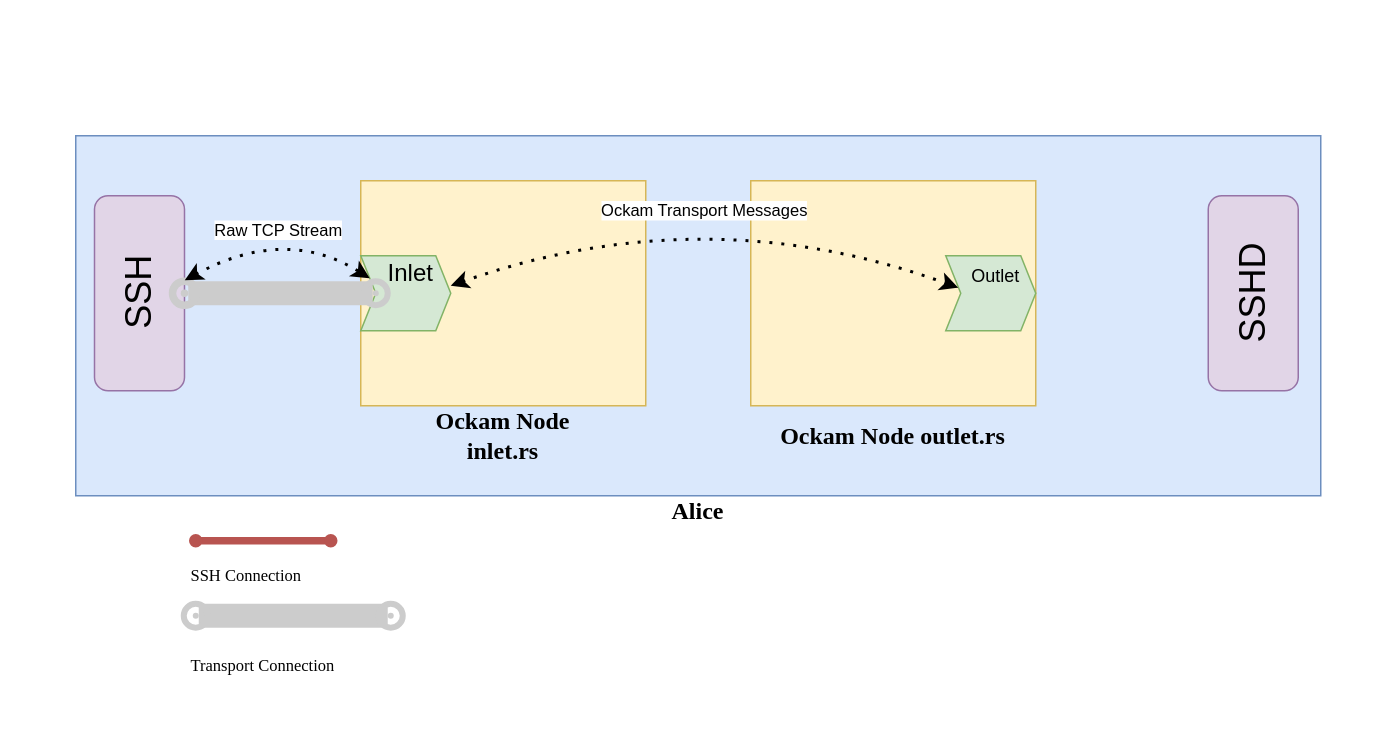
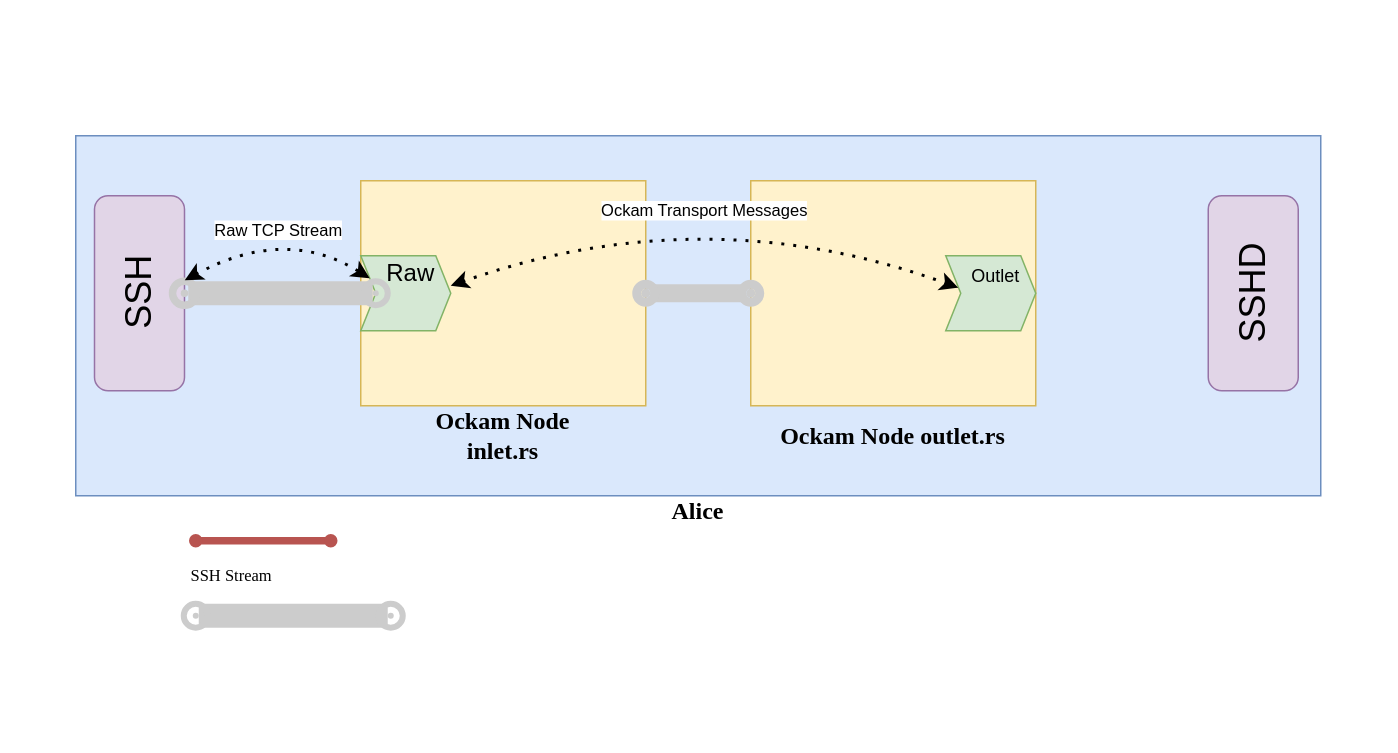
  <mxCell id="0" />
  <mxCell id="1" parent="0" />
  <mxCell id="2" value="" style="rounded=0;whiteSpace=wrap;html=1;fontFamily=Verdana;fontSize=10;strokeColor=none;" parent="1" vertex="1"><mxGeometry y="20" width="890" height="460" as="geometry" x="20" /></mxCell>
  <mxCell id="3" value="&lt;font style=&quot;font-size: 16px&quot;&gt;&lt;b&gt;Alice&lt;/b&gt;&lt;/font&gt;" style="whiteSpace=wrap;html=1;fontFamily=Verdana;fillColor=#dae8fc;strokeColor=#6c8ebf;horizontal=1;spacingTop=260;" parent="1" vertex="1"><mxGeometry x="50" y="90" width="830" height="240" as="geometry" /></mxCell>
  <mxCell id="4" value="" style="group" parent="1" vertex="1" connectable="0"><mxGeometry x="500" y="120" width="190" height="150" as="geometry" /></mxCell>
  <mxCell id="5" value="&lt;font style=&quot;font-size: 16px&quot;&gt;&lt;b&gt;Ockam Node outlet.rs&lt;/b&gt;&lt;/font&gt;" style="whiteSpace=wrap;html=1;fontFamily=Verdana;fillColor=#fff2cc;strokeColor=#d6b656;horizontal=1;spacingTop=190;" parent="4" vertex="1"><mxGeometry width="190" height="150" as="geometry" /></mxCell>
  <mxCell id="6" value="&lt;font style=&quot;font-size: 12px&quot;&gt;Outlet&lt;/font&gt;" style="shape=step;perimeter=stepPerimeter;whiteSpace=wrap;html=1;fixedSize=1;fontFamily=Helvetica;fontSize=16;strokeWidth=1;flipV=0;flipH=0;fillColor=#d5e8d4;strokeColor=#82b366;size=10;spacingTop=-26;spacingLeft=7;" parent="4" vertex="1"><mxGeometry x="130" y="50" width="60" height="50" as="geometry" /></mxCell>
  <mxCell id="7" value="" style="group;fontSize=11;verticalAlign=top;" parent="1" vertex="1" connectable="0"><mxGeometry x="239.996" y="120" width="190.004" height="150" as="geometry" /></mxCell>
  <mxCell id="8" value="&lt;font style=&quot;font-size: 16px&quot;&gt;&lt;b&gt;Ockam Node&lt;br&gt;inlet.rs&lt;/b&gt;&lt;/font&gt;" style="whiteSpace=wrap;html=1;fontFamily=Verdana;fillColor=#fff2cc;strokeColor=#d6b656;horizontal=1;spacingTop=190;" parent="7" vertex="1"><mxGeometry x="0.004" width="190" height="150" as="geometry" /></mxCell>
- <mxCell id="9" value="&lt;font style=&quot;font-size: 16px;&quot;&gt;Inlet&lt;/font&gt;" style="shape=step;perimeter=stepPerimeter;whiteSpace=wrap;html=1;fixedSize=1;fontFamily=Helvetica;fontSize=16;strokeWidth=1;flipV=0;flipH=0;fillColor=#d5e8d4;strokeColor=#82b366;size=10;spacingTop=-29;spacingLeft=7;" parent="7" vertex="1"><mxGeometry y="50.003" width="60" height="50" as="geometry" /></mxCell>
+ <mxCell id="9" value="&lt;font style=&quot;font-size: 16px;&quot;&gt;Raw&lt;/font&gt;" style="shape=step;perimeter=stepPerimeter;whiteSpace=wrap;html=1;fixedSize=1;fontFamily=Helvetica;fontSize=16;strokeWidth=1;flipV=0;flipH=0;fillColor=#d5e8d4;strokeColor=#82b366;size=10;spacingTop=-29;spacingLeft=7;" parent="7" vertex="1"><mxGeometry y="50.003" width="60" height="50" as="geometry" /></mxCell>
  <mxCell id="10" value="Ockam Transport Messages" style="endArrow=classic;dashed=1;html=1;dashPattern=1 3;strokeWidth=2;curved=1;startArrow=classic;startFill=1;endFill=1;entryX=0.139;entryY=0.427;entryDx=0;entryDy=0;entryPerimeter=0;" parent="7" target="6" edge="1"><mxGeometry x="0.017" y="-10" width="50" height="50" relative="1" as="geometry"><mxPoint x="60.004" y="70" as="sourcePoint" /><mxPoint x="400.004" y="65" as="targetPoint" /><Array as="points"><mxPoint x="230.004" y="10" /></Array><mxPoint as="offset" /></mxGeometry></mxCell>
  <mxCell id="11" value="SSHD" style="rounded=1;whiteSpace=wrap;html=1;fontFamily=Helvetica;fontSize=24;strokeWidth=1;rotation=-90;fillColor=#e1d5e7;strokeColor=#9673a6;" parent="1" vertex="1"><mxGeometry x="770" y="165" width="130" height="60" as="geometry" /></mxCell>
  <mxCell id="12" value="SSH" style="rounded=1;whiteSpace=wrap;html=1;fontFamily=Helvetica;fontSize=24;strokeWidth=1;rotation=-90;fillColor=#e1d5e7;strokeColor=#9673a6;" parent="1" vertex="1"><mxGeometry x="27.5" y="165" width="130" height="60" as="geometry" /></mxCell>
  <mxCell id="13" value="" style="endArrow=oval;html=1;fontFamily=Verdana;strokeWidth=16;strokeColor=#CCCCCC;entryX=0;entryY=0.5;entryDx=0;entryDy=0;startArrow=oval;startFill=1;endFill=1;exitX=0.415;exitY=1.003;exitDx=0;exitDy=0;exitPerimeter=0;endSize=4;startSize=4;" parent="1" edge="1"><mxGeometry x="70.74" y="725" width="50" height="50" as="geometry"><mxPoint x="130" y="410" as="sourcePoint" /><mxPoint x="260" y="410" as="targetPoint" /></mxGeometry></mxCell>
- <mxCell id="14" value="&lt;span style=&quot;color: rgb(0 , 0 , 0) ; font-family: &amp;#34;verdana&amp;#34; ; font-style: normal ; font-weight: 400 ; letter-spacing: normal ; text-align: center ; text-indent: 0px ; text-transform: none ; word-spacing: 0px ; display: inline ; float: none&quot;&gt;&lt;font style=&quot;font-size: 11px&quot;&gt;Transport Connection&lt;/font&gt;&lt;/span&gt;" style="text;whiteSpace=wrap;html=1;fontSize=10;fontFamily=Verdana;" parent="1" vertex="1"><mxGeometry x="125" y="430" width="135" height="21" as="geometry" /></mxCell>
  <mxCell id="15" value="" style="endArrow=oval;html=1;fontFamily=Verdana;strokeWidth=5;strokeColor=#b85450;startArrow=oval;startFill=1;endFill=1;exitX=0.415;exitY=1.003;exitDx=0;exitDy=0;exitPerimeter=0;fillColor=#f8cecc;endSize=4;startSize=4;" parent="1" edge="1"><mxGeometry x="70.74" y="675" width="50" height="50" as="geometry"><mxPoint x="130" y="360" as="sourcePoint" /><mxPoint x="220" y="360" as="targetPoint" /></mxGeometry></mxCell>
  <mxCell id="16" value="" style="endArrow=oval;html=1;fontFamily=Verdana;strokeWidth=16;strokeColor=#CCCCCC;startArrow=oval;startFill=1;endFill=1;endSize=4;startSize=5;exitX=0.5;exitY=1;exitDx=0;exitDy=0;" parent="1" source="12" target="9" edge="1"><mxGeometry x="1" y="33.76" width="50" height="50" as="geometry"><mxPoint x="130" y="190" as="sourcePoint" /><mxPoint x="290" y="209.76" as="targetPoint" /></mxGeometry></mxCell>
- <mxCell id="17" value="&lt;div style=&quot;text-align: center&quot;&gt;&lt;span style=&quot;font-size: 11px&quot;&gt;&lt;font face=&quot;verdana&quot;&gt;SSH Connection&lt;/font&gt;&lt;/span&gt;&lt;/div&gt;" style="text;whiteSpace=wrap;html=1;fontSize=10;fontFamily=Verdana;" parent="1" vertex="1"><mxGeometry x="125" y="370" width="95" height="20" as="geometry" /></mxCell>
+ <mxCell id="17" value="&lt;div style=&quot;text-align: center&quot;&gt;&lt;span style=&quot;font-size: 11px&quot;&gt;&lt;font face=&quot;verdana&quot;&gt;SSH Stream&lt;/font&gt;&lt;/span&gt;&lt;/div&gt;" style="text;whiteSpace=wrap;html=1;fontSize=10;fontFamily=Verdana;" parent="1" vertex="1"><mxGeometry x="125" y="370" width="95" height="20" as="geometry" /></mxCell>
+ <mxCell id="18" value="" style="endArrow=oval;html=1;fontFamily=Verdana;strokeWidth=12;strokeColor=#CCCCCC;startArrow=oval;startFill=1;endFill=1;entryX=0;entryY=0.5;entryDx=0;entryDy=0;exitX=1;exitY=0.5;exitDx=0;exitDy=0;" parent="1" source="8" target="5" edge="1"><mxGeometry x="1000" y="990.79" width="50" height="50" as="geometry"><mxPoint x="350" y="195" as="sourcePoint" /><mxPoint x="420" y="189" as="targetPoint" /></mxGeometry></mxCell>
  <mxCell id="19" value="Raw TCP Stream" style="endArrow=classic;dashed=1;html=1;dashPattern=1 3;strokeWidth=2;exitX=0.567;exitY=1.003;exitDx=0;exitDy=0;entryX=0;entryY=0.25;entryDx=0;entryDy=0;curved=1;startArrow=classic;startFill=1;endFill=1;exitPerimeter=0;" parent="1" source="12" target="9" edge="1"><mxGeometry width="50" height="50" relative="1" as="geometry"><mxPoint x="420" y="260" as="sourcePoint" /><mxPoint x="170" y="195" as="targetPoint" /><Array as="points"><mxPoint x="190" y="150" /></Array></mxGeometry></mxCell>
